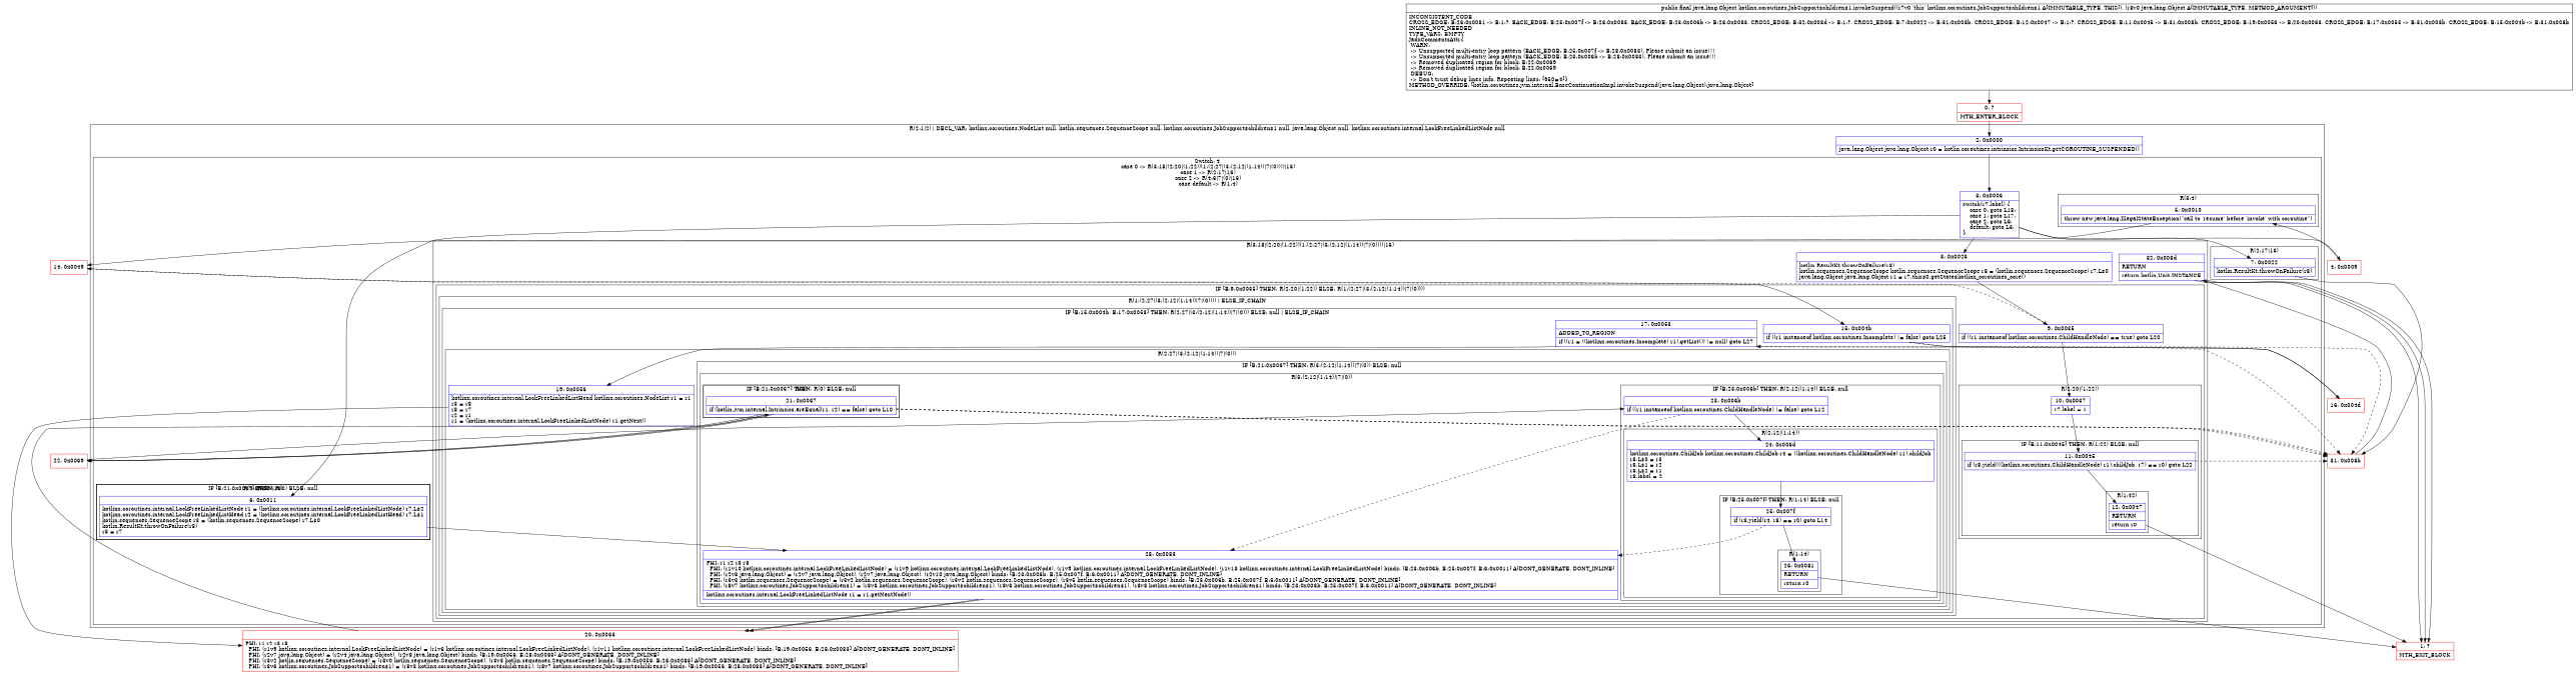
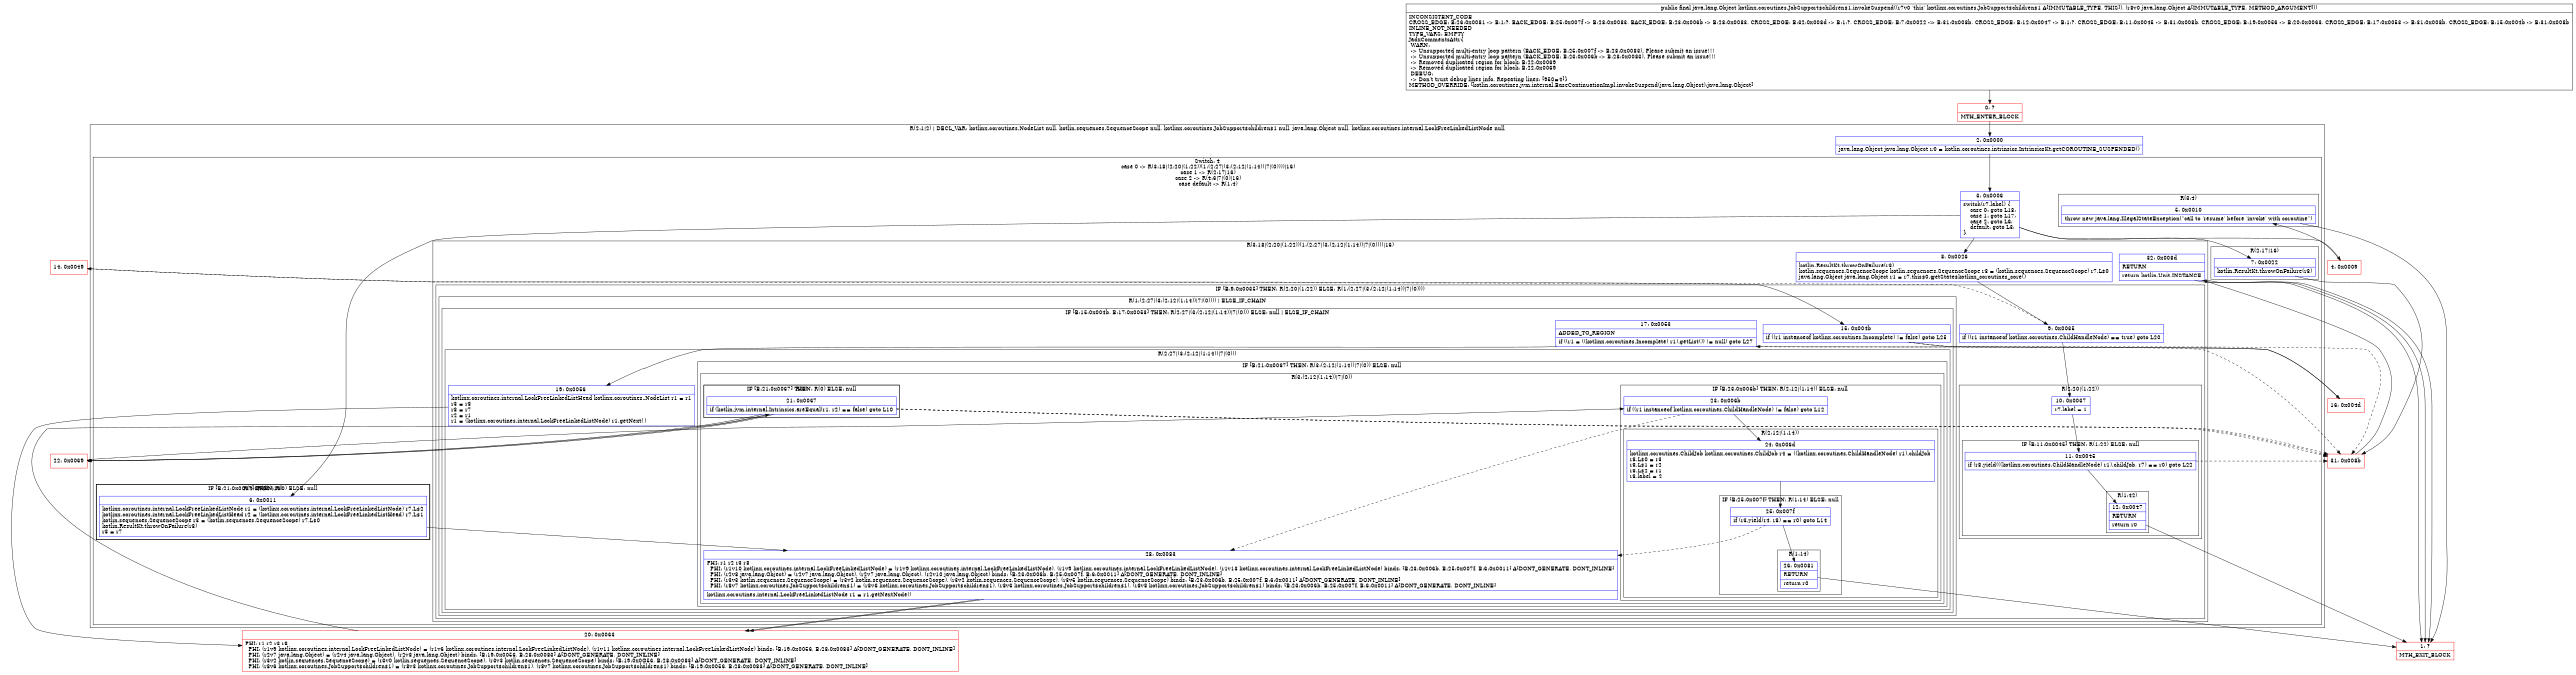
  digraph {
    node [color=blue shape=record]
    n1 [label="{12\:\ 0x0047|RETURN\l|return r0\l}"]
    n2 [label="{11\:\ 0x0045|if (r8.yield(((kotlinx.coroutines.ChildHandleNode) r1).childJob, r7) == r0) goto L22\l}"]
    n3 [label="{10\:\ 0x0037|r7.label = 1\l}"]
    n4 [label="{26\:\ 0x0081|RETURN\l|return r0\l}"]
    n5 [label="{25\:\ 0x007f|if (r3.yield(r4, r8) == r0) goto L14\l}"]
    n6 [label="{24\:\ 0x006d|kotlinx.coroutines.ChildJob kotlinx.coroutines.ChildJob r4 = ((kotlinx.coroutines.ChildHandleNode) r1).childJob\lr8.L$0 = r3\lr8.L$1 = r2\lr8.L$2 = r1\lr8.label = 2\l}"]
    n7 [label="{23\:\ 0x006b|if ((r1 instanceof kotlinx.coroutines.ChildHandleNode) != false) goto L12\l}"]
    n8 [label="{21\:\ 0x0067|if (kotlin.jvm.internal.Intrinsics.areEqual(r1, r2) == false) goto L10\l}"]
    n9 [label="{28\:\ 0x0083|PHI: r1 r2 r3 r8 \l  PHI: (r1v10 kotlinx.coroutines.internal.LockFreeLinkedListNode) = (r1v9 kotlinx.coroutines.internal.LockFreeLinkedListNode), (r1v9 kotlinx.coroutines.internal.LockFreeLinkedListNode), (r1v13 kotlinx.coroutines.internal.LockFreeLinkedListNode) binds: [B:23:0x006b, B:25:0x007f, B:6:0x0011] A[DONT_GENERATE, DONT_INLINE]\l  PHI: (r2v8 java.lang.Object) = (r2v7 java.lang.Object), (r2v7 java.lang.Object), (r2v10 java.lang.Object) binds: [B:23:0x006b, B:25:0x007f, B:6:0x0011] A[DONT_GENERATE, DONT_INLINE]\l  PHI: (r3v3 kotlin.sequences.SequenceScope) = (r3v2 kotlin.sequences.SequenceScope), (r3v2 kotlin.sequences.SequenceScope), (r3v5 kotlin.sequences.SequenceScope) binds: [B:23:0x006b, B:25:0x007f, B:6:0x0011] A[DONT_GENERATE, DONT_INLINE]\l  PHI: (r8v7 kotlinx.coroutines.JobSupport$children$1) = (r8v6 kotlinx.coroutines.JobSupport$children$1), (r8v6 kotlinx.coroutines.JobSupport$children$1), (r8v8 kotlinx.coroutines.JobSupport$children$1) binds: [B:23:0x006b, B:25:0x007f, B:6:0x0011] A[DONT_GENERATE, DONT_INLINE]\l|kotlinx.coroutines.internal.LockFreeLinkedListNode r1 = r1.getNextNode()\l}"]
    n10 [label="{19\:\ 0x0056|kotlinx.coroutines.internal.LockFreeLinkedListHead kotlinx.coroutines.NodeList r1 = r1\lr3 = r8\lr8 = r7\lr2 = r1\lr1 = (kotlinx.coroutines.internal.LockFreeLinkedListNode) r1.getNext()\l}"]
    n11 [label="{15\:\ 0x004b|if ((r1 instanceof kotlinx.coroutines.Incomplete) != false) goto L25\l}"]
    n12 [label="{17\:\ 0x0053|ADDED_TO_REGION\l|if ((r1 = ((kotlinx.coroutines.Incomplete) r1).getList()) != null) goto L27\l}"]
    n13 [label="{9\:\ 0x0035|if ((r1 instanceof kotlinx.coroutines.ChildHandleNode) == true) goto L20\l}"]
    n14 [label="{8\:\ 0x0026|kotlin.ResultKt.throwOnFailure(r8)\lkotlin.sequences.SequenceScope kotlin.sequences.SequenceScope r8 = (kotlin.sequences.SequenceScope) r7.L$0\ljava.lang.Object java.lang.Object r1 = r7.this$0.getState$kotlinx_coroutines_core()\l}"]
    n15 [label="{32\:\ 0x008d|RETURN\l|return kotlin.Unit.INSTANCE\l}"]
    n16 [label="{7\:\ 0x0022|kotlin.ResultKt.throwOnFailure(r8)\l}"]
    n17 [label="{6\:\ 0x0011|kotlinx.coroutines.internal.LockFreeLinkedListNode r1 = (kotlinx.coroutines.internal.LockFreeLinkedListNode) r7.L$2\lkotlinx.coroutines.internal.LockFreeLinkedListHead r2 = (kotlinx.coroutines.internal.LockFreeLinkedListHead) r7.L$1\lkotlin.sequences.SequenceScope r3 = (kotlin.sequences.SequenceScope) r7.L$0\lkotlin.ResultKt.throwOnFailure(r8)\lr8 = r7\l}"]
    n18 [label="{5\:\ 0x0010|throw new java.lang.IllegalStateException(\"call to 'resume' before 'invoke' with coroutine\")\l}"]
    n19 [label="{3\:\ 0x0006|switch(r7.label) \{\l    case 0: goto L18;\l    case 1: goto L17;\l    case 2: goto L6;\l    default: goto L3;\l\}\l}"]
    n20 [label="{2\:\ 0x0000|java.lang.Object java.lang.Object r0 = kotlin.coroutines.intrinsics.IntrinsicsKt.getCOROUTINE_SUSPENDED()\l}"]
    n21 [color=red label="{1\:\ ?|MTH_EXIT_BLOCK\l}"]
    n22 [color=red label="{31\:\ 0x008b}"]
    n23 [color=red label="{22\:\ 0x0069}"]
    n24 [color=red label="{20\:\ 0x0063|PHI: r1 r2 r3 r8 \l  PHI: (r1v9 kotlinx.coroutines.internal.LockFreeLinkedListNode) = (r1v6 kotlinx.coroutines.internal.LockFreeLinkedListNode), (r1v11 kotlinx.coroutines.internal.LockFreeLinkedListNode) binds: [B:19:0x0056, B:28:0x0083] A[DONT_GENERATE, DONT_INLINE]\l  PHI: (r2v7 java.lang.Object) = (r2v4 java.lang.Object), (r2v8 java.lang.Object) binds: [B:19:0x0056, B:28:0x0083] A[DONT_GENERATE, DONT_INLINE]\l  PHI: (r3v2 kotlin.sequences.SequenceScope) = (r3v0 kotlin.sequences.SequenceScope), (r3v3 kotlin.sequences.SequenceScope) binds: [B:19:0x0056, B:28:0x0083] A[DONT_GENERATE, DONT_INLINE]\l  PHI: (r8v6 kotlinx.coroutines.JobSupport$children$1) = (r8v3 kotlinx.coroutines.JobSupport$children$1), (r8v7 kotlinx.coroutines.JobSupport$children$1) binds: [B:19:0x0056, B:28:0x0083] A[DONT_GENERATE, DONT_INLINE]\l}"]
    n25 [color=red label="{16\:\ 0x004d}"]
    n26 [color=red label="{14\:\ 0x0049}"]
    n27 [color=red label="{4\:\ 0x0009}"]
    n28 [color=red label="{0\:\ ?|MTH_ENTER_BLOCK\l}"]
    n29 [label="{public final java.lang.Object kotlinx.coroutines.JobSupport$children$1.invokeSuspend((r7v0 'this' kotlinx.coroutines.JobSupport$children$1 A[IMMUTABLE_TYPE, THIS]), (r8v0 java.lang.Object A[IMMUTABLE_TYPE, METHOD_ARGUMENT]))  | INCONSISTENT_CODE\lCROSS_EDGE: B:26:0x0081 \-\> B:1:?, BACK_EDGE: B:25:0x007f \-\> B:28:0x0083, BACK_EDGE: B:23:0x006b \-\> B:28:0x0083, CROSS_EDGE: B:32:0x008d \-\> B:1:?, CROSS_EDGE: B:7:0x0022 \-\> B:31:0x008b, CROSS_EDGE: B:12:0x0047 \-\> B:1:?, CROSS_EDGE: B:11:0x0045 \-\> B:31:0x008b, CROSS_EDGE: B:19:0x0056 \-\> B:20:0x0063, CROSS_EDGE: B:17:0x0053 \-\> B:31:0x008b, CROSS_EDGE: B:15:0x004b \-\> B:31:0x008b\lINLINE_NOT_NEEDED\lTYPE_VARS: EMPTY\lJadxCommentsAttr\{\l WARN: \l \-\> Unsupported multi\-entry loop pattern (BACK_EDGE: B:25:0x007f \-\> B:28:0x0083). Please submit an issue!!!\l \-\> Unsupported multi\-entry loop pattern (BACK_EDGE: B:23:0x006b \-\> B:28:0x0083). Please submit an issue!!!\l \-\> Removed duplicated region for block: B:22:0x0069 \l \-\> Removed duplicated region for block: B:22:0x0069 \l DEBUG: \l \-\> Don't trust debug lines info. Repeating lines: [950=4]\}\lMETHOD_OVERRIDE: [kotlin.coroutines.jvm.internal.BaseContinuationImpl.invokeSuspend(java.lang.Object):java.lang.Object]\l}" color=""]
    subgraph cluster_1 {
      label="R(2:1|2) | DECL_VAR: kotlinx.coroutines.NodeList null, kotlin.sequences.SequenceScope null, kotlinx.coroutines.JobSupport$children$1 null, java.lang.Object null, kotlinx.coroutines.internal.LockFreeLinkedListNode null\l"
      n20
      subgraph cluster_2 {
        label="Switch: 4\n case 0 -> R(3:18|(2:20|(1:22))(1:(2:27|(3:(2:12|(1:14))|7|(0))))|16)\n case 1 -> R(2:17|16)\n case 2 -> R(4:6|7|(0)|16)\n case default -> R(1:4)"
        n19
        subgraph cluster_3 {
          label="R(3:18|(2:20|(1:22))(1:(2:27|(3:(2:12|(1:14))|7|(0))))|16)"
          n14
          n15
          subgraph cluster_4 {
            label="IF [B:9:0x0035] THEN: R(2:20|(1:22)) ELSE: R(1:(2:27|(3:(2:12|(1:14))|7|(0))))"
            n13
            subgraph cluster_5 {
              label="R(2:20|(1:22))"
              n3
              subgraph cluster_6 {
                label="IF [B:11:0x0045] THEN: R(1:22) ELSE: null"
                n2
                subgraph cluster_7 {
                  label="R(1:42)"
                  n1
                }
              }
            }
            subgraph cluster_8 {
              label="R(1:(2:27|(3:(2:12|(1:14))|7|(0)))) | ELSE_IF_CHAIN\l"
              subgraph cluster_9 {
                label="IF [B:15:0x004b, B:17:0x0053] THEN: R(2:27|(3:(2:12|(1:14))|7|(0))) ELSE: null | ELSE_IF_CHAIN\l"
                n11
                n12
                subgraph cluster_10 {
                  label="R(2:27|(3:(2:12|(1:14))|7|(0)))"
                  n10
                  subgraph cluster_11 {
                    label="IF [B:21:0x0067] THEN: R(3:(2:12|(1:14))|7|(0)) ELSE: null"
                    subgraph cluster_12 {
                      label="R(3:(2:12|(1:14))|7|(0))"
                      n9
                      subgraph cluster_13 {
                        label="IF [B:23:0x006b] THEN: R(2:12|(1:14)) ELSE: null"
                        n7
                        subgraph cluster_14 {
                          label="R(2:12|(1:14))"
                          n6
                          subgraph cluster_15 {
                            label="IF [B:25:0x007f] THEN: R(1:14) ELSE: null"
                            n5
                            subgraph cluster_16 {
                              label="R(1:14)"
                              n4
                            }
                          }
                        }
                      }
                      subgraph cluster_17 {
                        label="IF [B:21:0x0067] THEN: R(0) ELSE: null"
                        n8
                        subgraph cluster_18 {
                          label="R(0)"
                        }
                      }
                    }
                  }
                }
              }
            }
          }
        }
        subgraph cluster_19 {
          label="R(2:17|16)"
          n16
        }
        subgraph cluster_20 {
          label="R(4:6|7|(0)|16)"
          n17
          subgraph cluster_21 {
            label="IF [B:21:0x0067] THEN: R(0) ELSE: null"
            subgraph cluster_22 {
              label="R(0)"
            }
          }
        }
        subgraph cluster_23 {
          label="R(3:4)"
          n18
        }
      }
    }
    n1 -> n21
    n2 -> n1
    n2 -> n22 [style=dashed]
    n3 -> n2
    n4 -> n21
    n5 -> n4
    n5 -> n9 [style=dashed]
    n6 -> n5
    n7 -> n6
    n7 -> n9 [style=dashed]
    n8 -> n22 [style=dashed]
    n8 -> n22 [style=dashed]
    n8 -> n22 [style=dashed]
    n8 -> n23
    n8 -> n23
    n8 -> n23
    n9 -> n24
    n9 -> n24
    n10 -> n24
    n11 -> n22 [style=dashed]
    n11 -> n25
    n12 -> n10
    n12 -> n22 [style=dashed]
    n13 -> n3
    n13 -> n26 [style=dashed]
    n14 -> n13
    n15 -> n21
    n15 -> n21
    n15 -> n21
    n16 -> n22
    n17 -> n9
-   n18 -> n26
+   n18 -> n21
    n19 -> n14
    n19 -> n16
    n19 -> n17
    n19 -> n27
    n20 -> n19
    n22 -> n15
    n23 -> n7
    n24 -> n8
    n25 -> n12
    n26 -> n11
    n27 -> n18
    n28 -> n20
    n29 -> n28
  }
